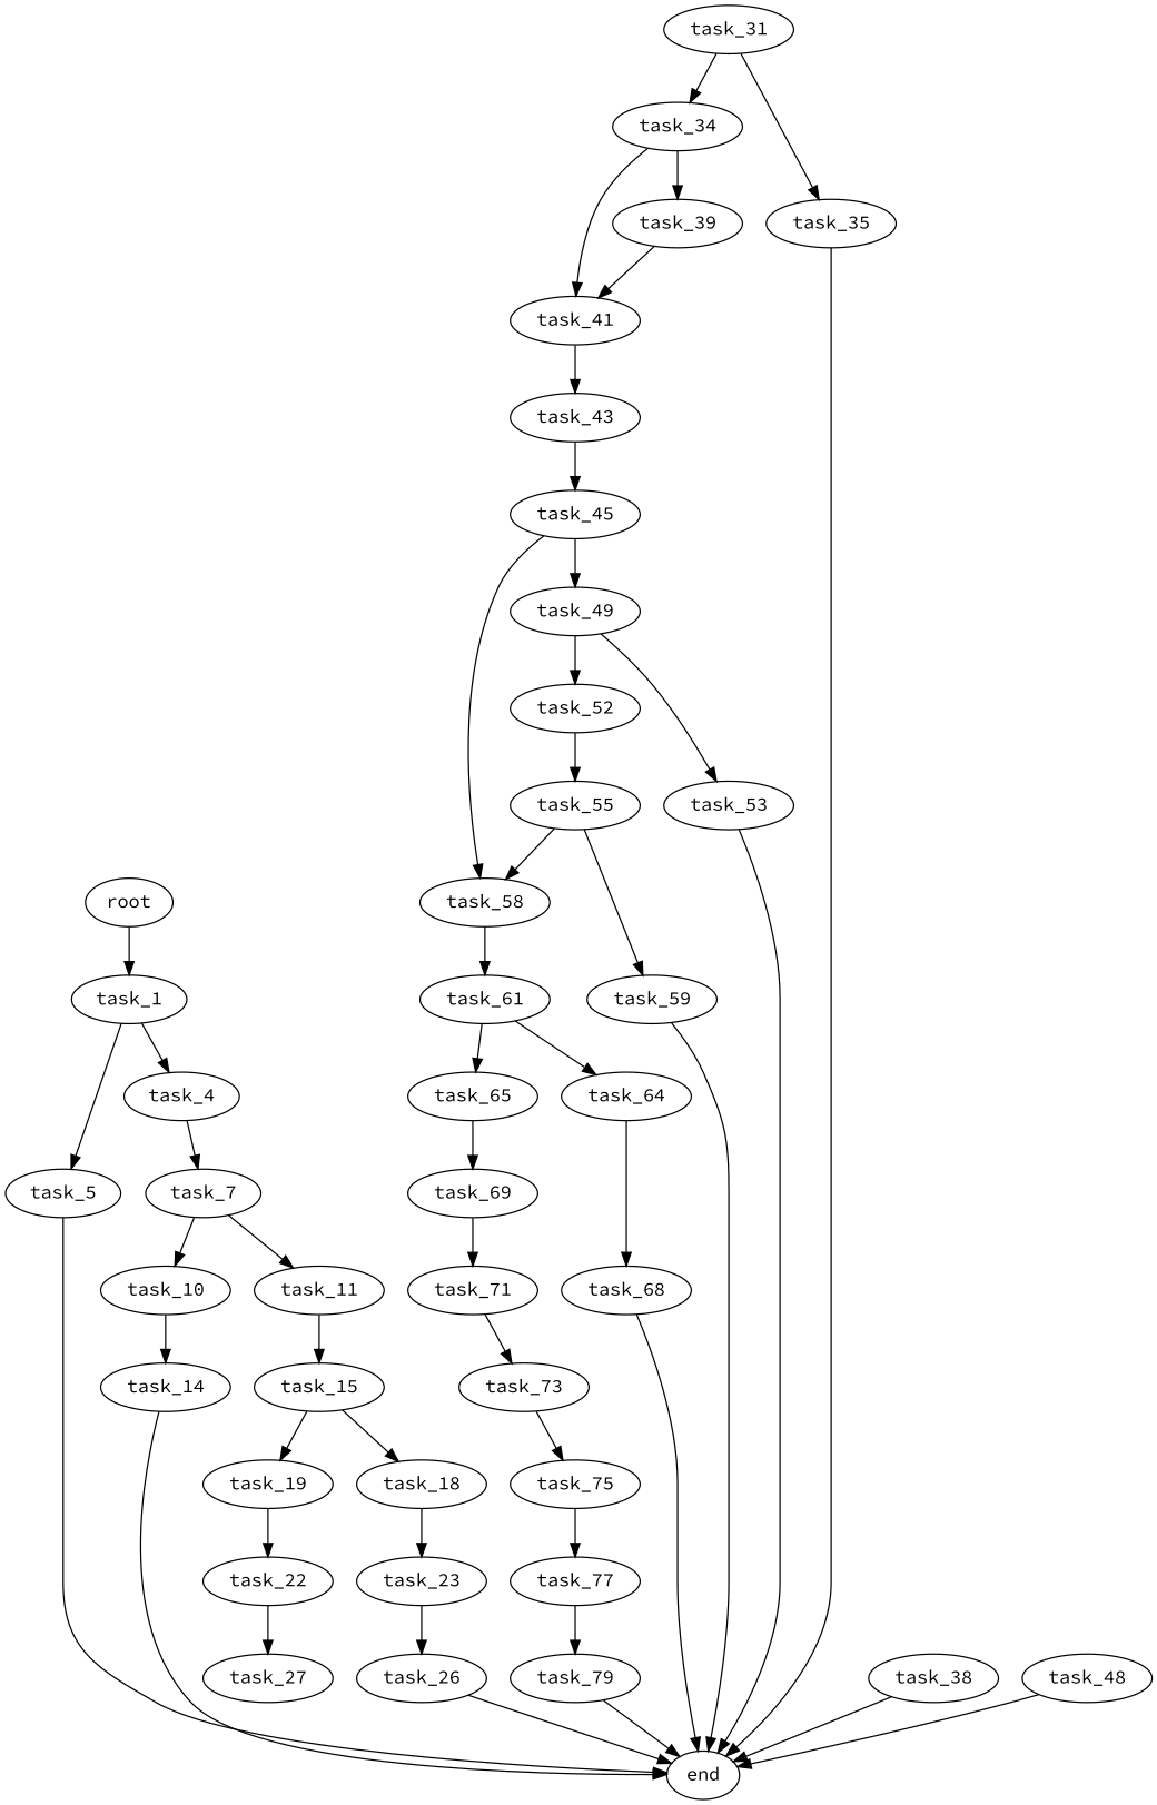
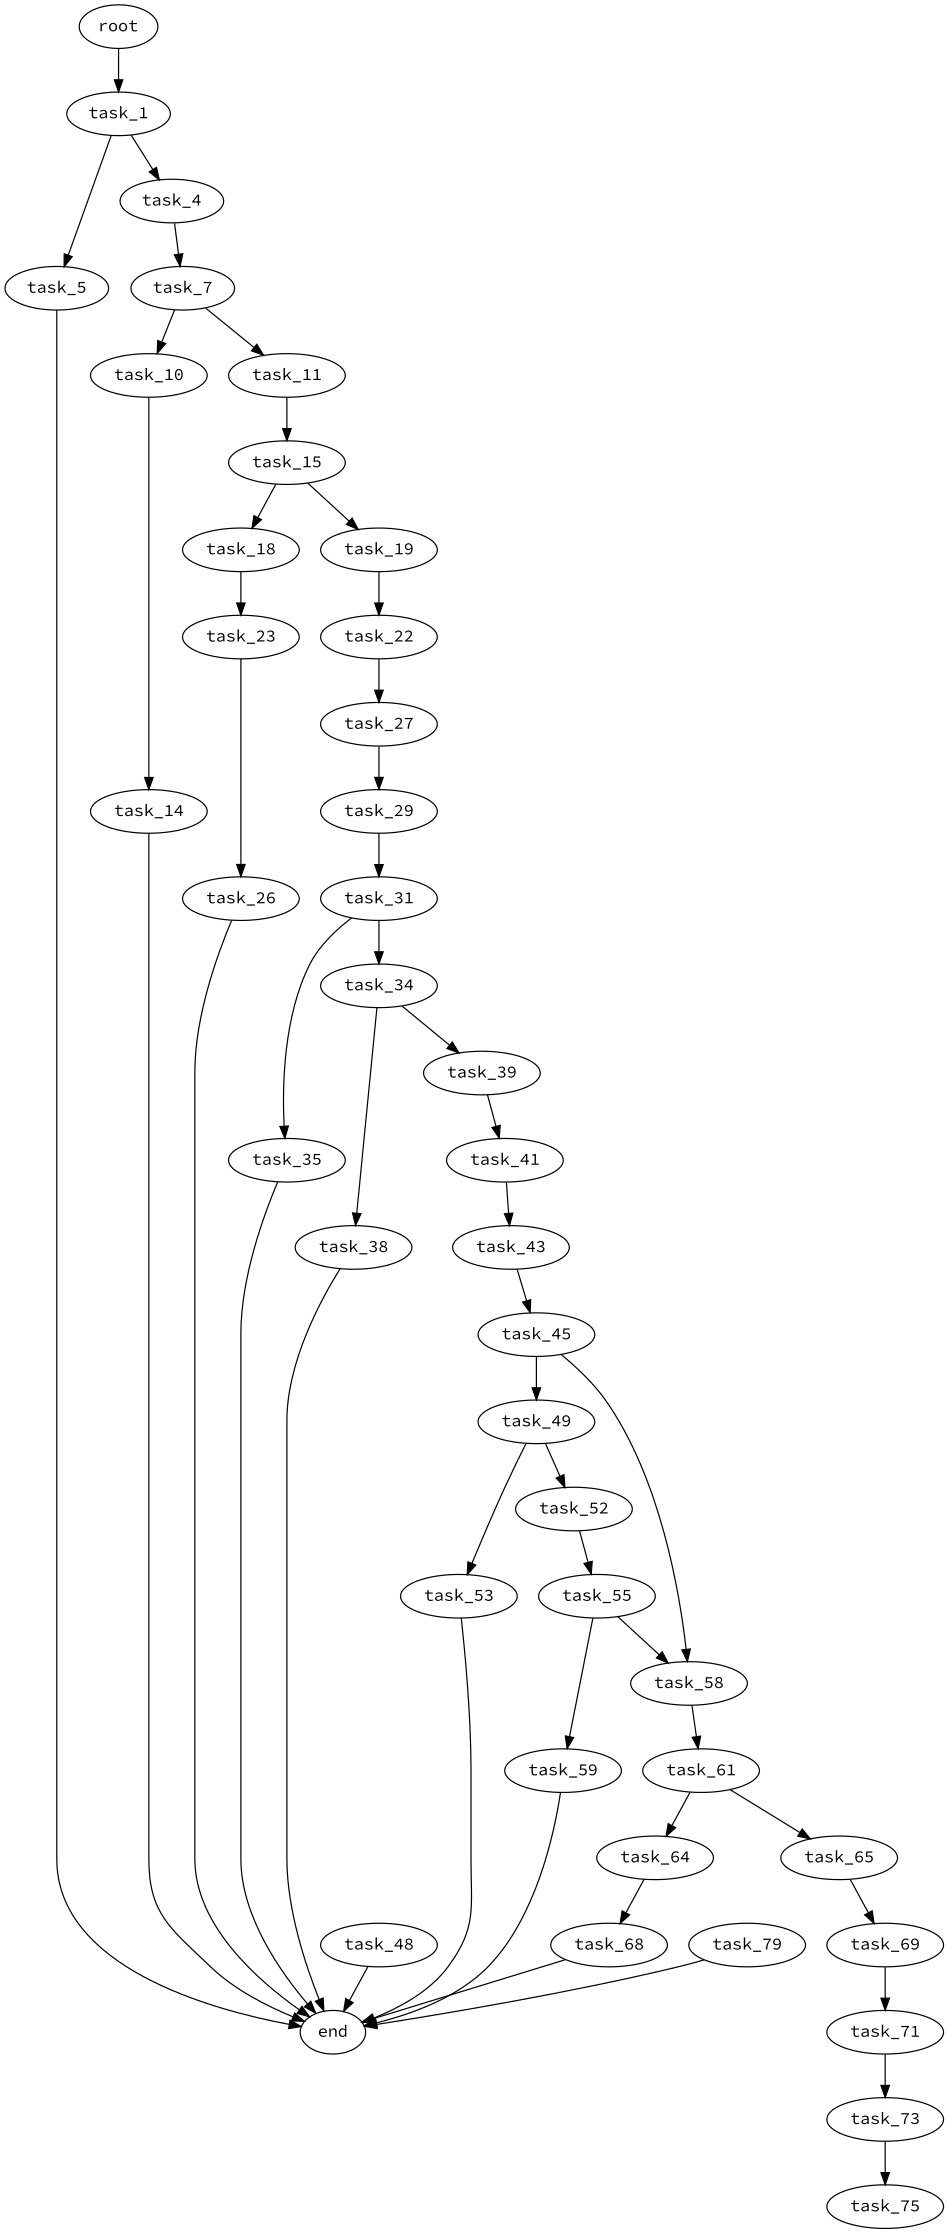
  digraph {
    fontname="Source Code Pro"
    node [fontname="Source Code Pro"]
    edge [fontname="Source Code Pro"]
    root
    task_1
    task_4
    task_5
    task_7
    end
    task_10
    task_11
    task_14
    task_15
    task_18
    task_19
    task_23
    task_22
    task_26
    task_27
+   task_29
    task_31
    task_34
    task_35
    task_38
    task_39
    task_41
    task_43
    task_45
    task_49
    task_58
    task_48
    task_52
    task_53
    task_55
    task_59
    task_61
    task_64
    task_65
    task_68
    task_69
    task_71
    task_73
    task_75
-   task_77
    task_79
    root -> task_1
    task_1 -> task_4
    task_1 -> task_5
    task_4 -> task_7
    task_5 -> end
    task_7 -> task_10
    task_7 -> task_11
    task_10 -> task_14
    task_11 -> task_15
    task_14 -> end
    task_15 -> task_18
    task_15 -> task_19
    task_18 -> task_23
    task_19 -> task_22
    task_23 -> task_26
    task_22 -> task_27
    task_26 -> end
+   task_27 -> task_29
+   task_29 -> task_31
    task_31 -> task_34
    task_31 -> task_35
-   task_34 -> task_41
+   task_34 -> task_38
    task_34 -> task_39
    task_35 -> end
    task_38 -> end
    task_39 -> task_41
    task_41 -> task_43
    task_43 -> task_45
    task_45 -> task_49
    task_45 -> task_58
    task_49 -> task_52
    task_49 -> task_53
    task_58 -> task_61
    task_48 -> end
    task_52 -> task_55
    task_53 -> end
    task_55 -> task_58
    task_55 -> task_59
    task_59 -> end
    task_61 -> task_64
    task_61 -> task_65
    task_64 -> task_68
    task_65 -> task_69
    task_68 -> end
    task_69 -> task_71
    task_71 -> task_73
    task_73 -> task_75
-   task_75 -> task_77
-   task_77 -> task_79
    task_79 -> end
  }
